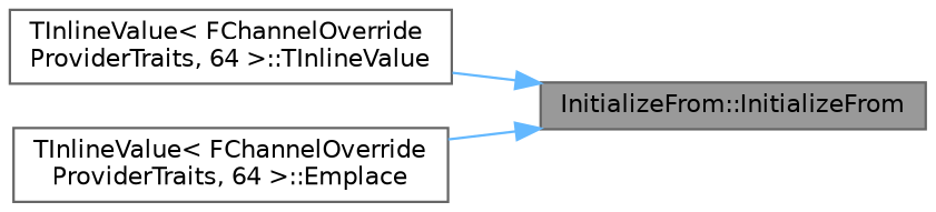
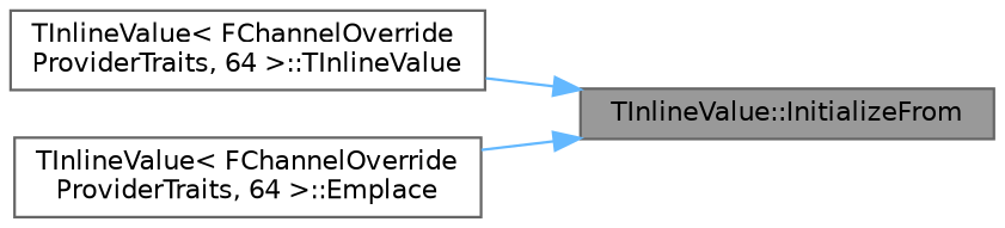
  digraph {
    rankdir=RL
    node [color=grey40 fillcolor=white fontname=Helvetica fontsize=10 shape=box style=filled]
    edge [color=steelblue1 dir=back fontname=Helvetica fontsize=10 labelfontname=Helvetica labelfontsize=10 style=solid]
-   n1 [color=gray40 fillcolor=grey60 fontcolor=black height=0.2 label="InitializeFrom::InitializeFrom" width=0.4]
+   n1 [color=gray40 fillcolor=grey60 fontcolor=black height=0.2 label="TInlineValue::InitializeFrom" width=0.4]
    n2 [height=0.2 label="TInlineValue\< FChannelOverride\lProviderTraits, 64 \>::TInlineValue" width=0.4]
    n3 [height=0.2 label="TInlineValue\< FChannelOverride\lProviderTraits, 64 \>::Emplace" width=0.4]
    n1 -> n2
    n1 -> n3
  }
